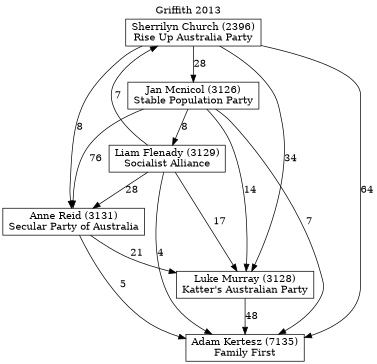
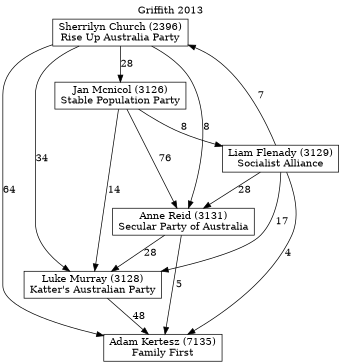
  digraph {
    label="Griffith 2013"
    labelloc=t
    mclimit=2
    node [shape=box]
    n1 [label="Adam Kertesz (7135)\nFamily First"]
    n2 [label="Luke Murray (3128)\nKatter's Australian Party"]
    n3 [label="Anne Reid (3131)\nSecular Party of Australia"]
    n4 [label="Sherrilyn Church (2396)\nRise Up Australia Party"]
    n5 [label="Jan Mcnicol (3126)\nStable Population Party"]
    n6 [label="Liam Flenady (3129)\nSocialist Alliance"]
    n2 -> n1 [label=48]
    n3 -> n1 [label=5]
-   n3 -> n2 [label=21]
+   n3 -> n2 [label=28]
    n4 -> n1 [label=64]
    n4 -> n2 [label=34]
    n4 -> n3 [label=8]
    n4 -> n5 [label=28]
-   n5 -> n1 [label=7]
    n5 -> n2 [label=14]
    n5 -> n3 [label=76]
    n5 -> n6 [label=8]
    n6 -> n1 [label=4]
    n6 -> n2 [label=17]
    n6 -> n3 [label=28]
    n6 -> n4 [label=7]
  }
